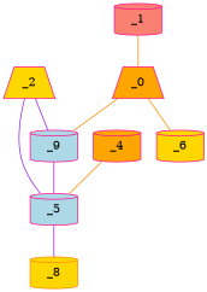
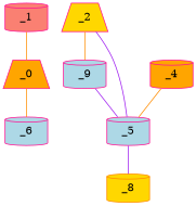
  graph {
    node [color=deeppink fillcolor=gold shape=cylinder style=filled]
    edge [color=darkorange]
    _0 [fillcolor=orange shape=trapezium x=2.24 y=2.75]
    n2 [fillcolor=lightblue label=_9 x=1.14844 y=2.64197]
-   _6 [x=2.67568 y=2.08334]
+   _6 [fillcolor=lightblue x=2.67568 y=2.08334]
    _5 [fillcolor=lightblue x=1.88 y=1.75]
    n5 [color=darkorange label=_8 x=0.654532 y=1.23699]
    _1 [fillcolor=salmon x=1.97516 y=0.0158322]
    _2 [shape=trapezium x=0.731637 y=0.762029]
    _4 [fillcolor=orange x=0.721253 y=1.90256]
-   _0 -- n2
    _0 -- _6
    n2 -- _5 [color=purple]
    _5 -- n5 [color=purple]
    _1 -- _0
-   _2 -- n2 [color=purple]
+   _2 -- n2
    _2 -- _5 [color=purple]
    _4 -- _5
  }
